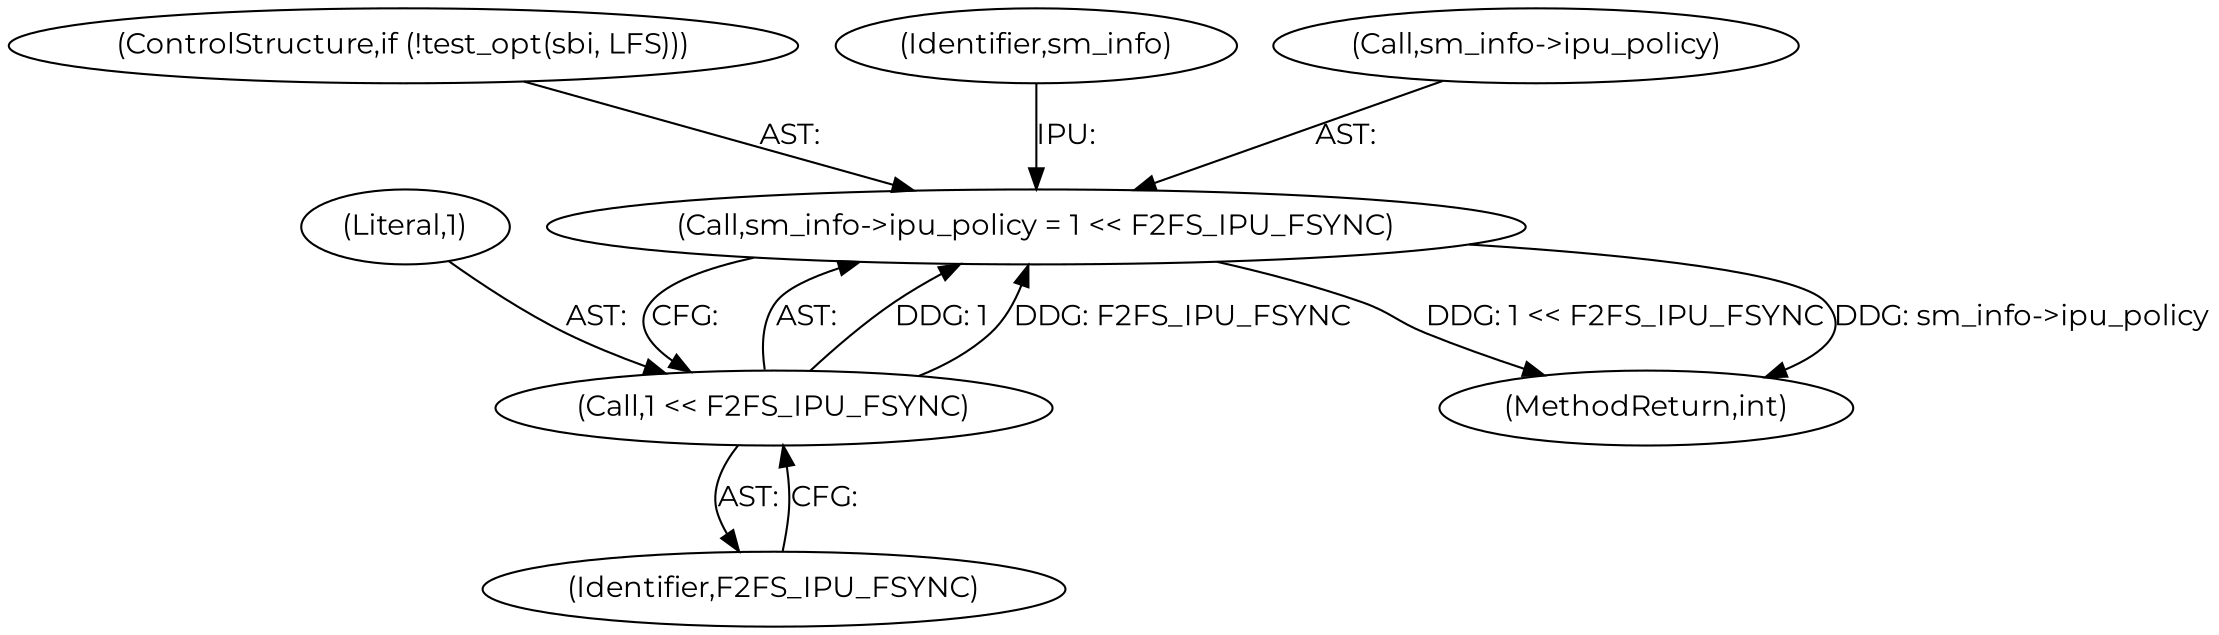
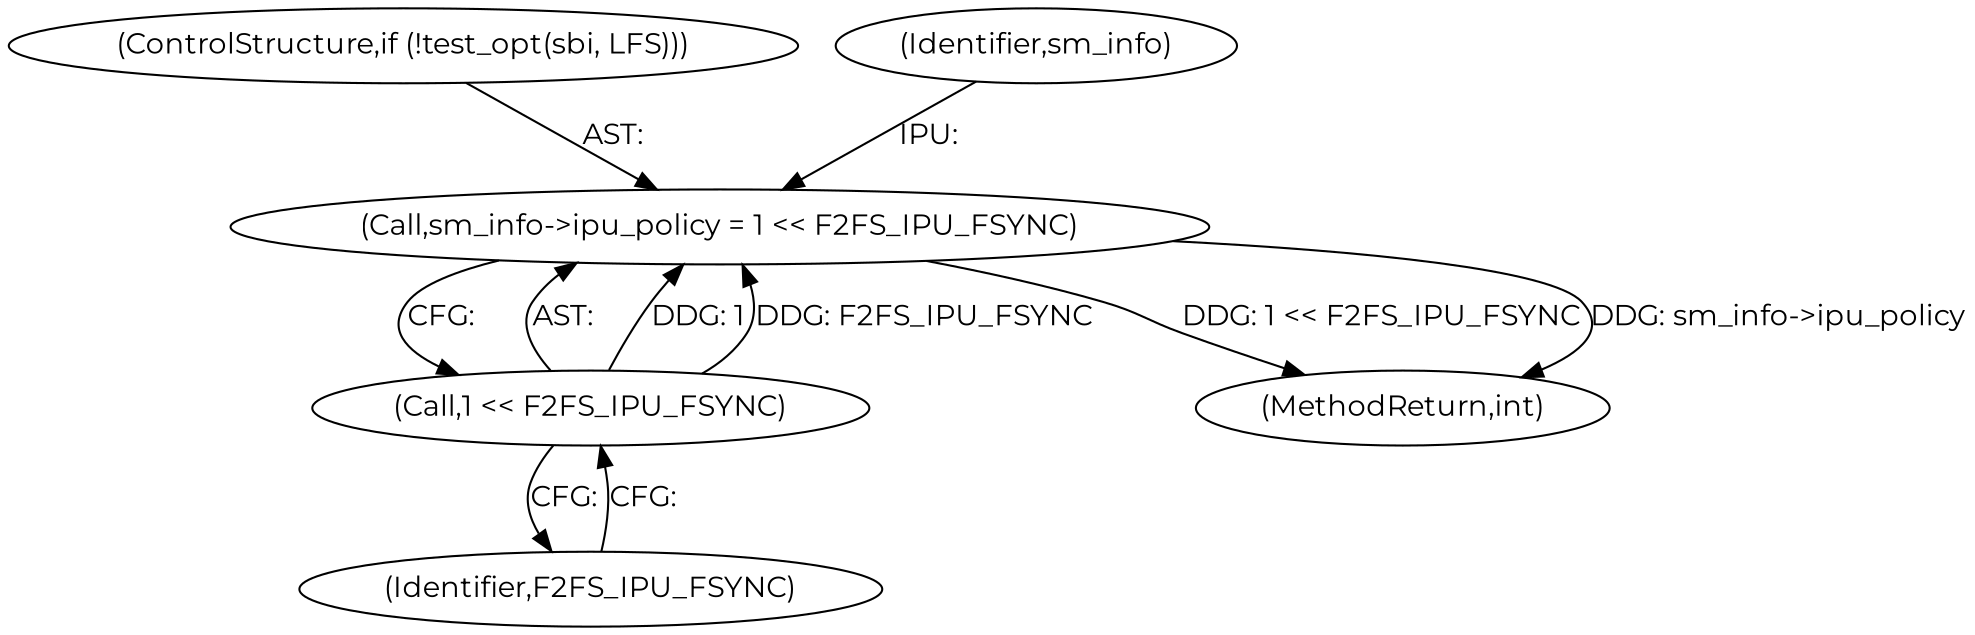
  digraph {
    fontname=Montserrat
    node [fontname=Montserrat]
    edge [fontname=Montserrat]
    n1 [label="(Call,sm_info->ipu_policy = 1 << F2FS_IPU_FSYNC)"]
    n2 [label="(Call,1 << F2FS_IPU_FSYNC)"]
    n3 [label="(MethodReturn,int)"]
    n4 [label="(Identifier,F2FS_IPU_FSYNC)"]
    n5 [label="(ControlStructure,if (!test_opt(sbi, LFS)))"]
    n6 [label="(Identifier,sm_info)"]
-   n7 [label="(Call,sm_info->ipu_policy)"]
-   n8 [label="(Literal,1)"]
    n1 -> n2 [label="CFG: "]
    n1 -> n3 [label="DDG: 1 << F2FS_IPU_FSYNC"]
    n1 -> n3 [label="DDG: sm_info->ipu_policy"]
    n2 -> n1 [label="AST: "]
    n2 -> n1 [label="DDG: 1"]
    n2 -> n1 [label="DDG: F2FS_IPU_FSYNC"]
-   n2 -> n4 [label="AST: "]
+   n2 -> n4 [label="CFG: "]
    n4 -> n2 [label="CFG: "]
    n5 -> n1 [label="AST: "]
    n6 -> n1 [label="IPU: "]
-   n7 -> n1 [label="AST: "]
-   n8 -> n2 [label="AST: "]
  }
